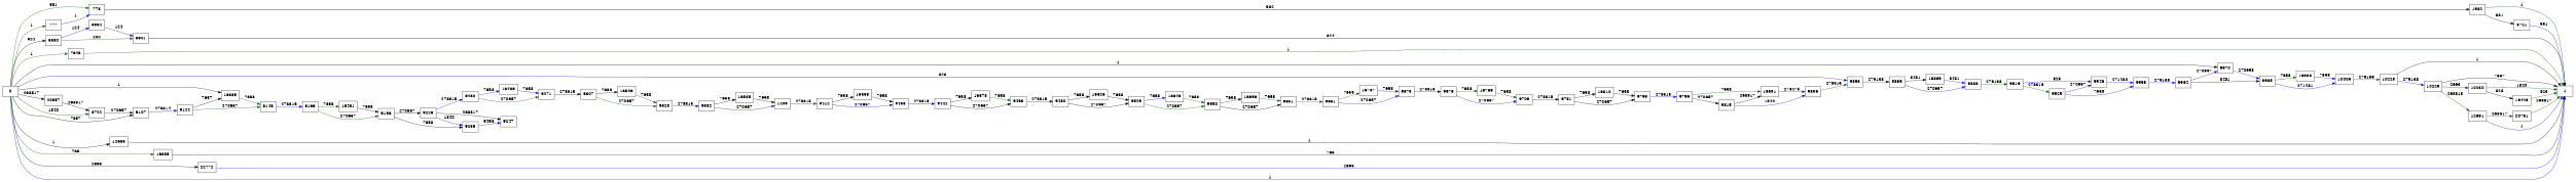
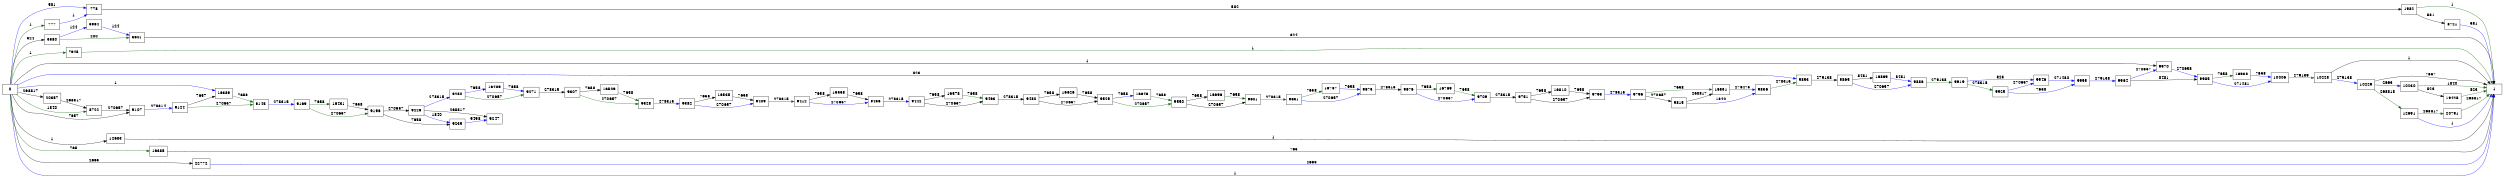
  digraph {
    rankdir=LR
    node [shape=rectangle]
    edge [color=black]
    777
    778
    1982
    1
    8721
    3580
    3601
    5964
    7945
    8722
    9107
    9124
    9145
    16389
    9169
    9196
    16431
    9226
    9235
    9247
    9250
    9271
    16489
    9307
    9328
    16509
    9382
-   9409 [label=1409]
+   9409
    16535
    9412
    9436
    16558
    9442
    9463
    16578
    9480
    9529
    16626
    9550
    16646
    9601
    16696
    9631
    9673
    16737
    9676
    9709
    16769
    9751
    9793
    16810
    9796
    9815
    16831
    9836
    9853
    9865
    9886
    16869
    9919
    9925
    9946
    9955
    9964
    9970
    9985
    10006
    16938
    10228
    10229
    10230
    12691
    19425
    20791
    12683
    16385
    20357
    22772
    0
    777 -> 778 [color=blue label=1]
    778 -> 1982 [label=582]
    1982 -> 1 [color=darkgreen label=1]
    1982 -> 8721 [label=581]
    8721 -> 1 [color=blue label=581]
    3580 -> 3601 [color=darkgreen label=200]
    3580 -> 5964 [color=blue label=124]
    3601 -> 1 [label=324]
    5964 -> 3601 [color=blue label=124]
    7945 -> 1 [color=darkgreen label=1]
    8722 -> 9107 [label=270657]
    9107 -> 9124 [color=blue label=278314]
    9124 -> 9145 [color=darkgreen label=270657]
    9124 -> 16389 [label=7657]
    9145 -> 9169 [color=blue label=278315]
    16389 -> 9145 [color=darkgreen label=7658]
    9169 -> 9196 [color=darkgreen label=270657]
    9169 -> 16431 [color=darkgreen label=7658]
    9196 -> 9226 [label=270657]
    9196 -> 9235 [label=7658]
    16431 -> 9196 [label=7658]
    9226 -> 9235 [color=blue label=1840]
    9226 -> 9247 [label=268817]
    9226 -> 9250 [color=blue label=278315]
    9235 -> 9247 [color=blue label=9498]
    9250 -> 9271 [color=darkgreen label=270657]
    9250 -> 16489 [color=blue label=7658]
    9271 -> 9307 [label=278315]
    16489 -> 9271 [color=blue label=7658]
    9307 -> 9328 [color=darkgreen label=270657]
    9307 -> 16509 [label=7658]
    9328 -> 9382 [color=blue label=278315]
    16509 -> 9328 [color=darkgreen label=7658]
    9382 -> 9409 [color=blue label=270657]
    9382 -> 16535 [label=7658]
    9409 -> 9412 [color=darkgreen label=278315]
    16535 -> 9409 [label=7658]
    9412 -> 9436 [color=blue label=270657]
    9412 -> 16558 [label=7658]
    9436 -> 9442 [color=blue label=278315]
    16558 -> 9436 [label=7658]
    9442 -> 9463 [label=270657]
    9442 -> 16578 [label=7658]
    9463 -> 9480 [label=278315]
    16578 -> 9463 [color=darkgreen label=7658]
    9480 -> 9529 [label=270657]
    9480 -> 16626 [label=7658]
    9529 -> 9550 [color=darkgreen label=270657]
    9529 -> 16646 [color=blue label=7658]
    16626 -> 9529 [label=7658]
    9550 -> 9601 [label=270657]
    9550 -> 16696 [label=7658]
    16646 -> 9550 [color=darkgreen label=7658]
    9601 -> 9631 [color=darkgreen label=278315]
    16696 -> 9601 [color=darkgreen label=7658]
    9631 -> 9673 [color=blue label=270657]
    9631 -> 16737 [color=darkgreen label=7658]
    9673 -> 9676 [label=278315]
    16737 -> 9673 [color=blue label=7658]
    9676 -> 9709 [color=blue label=270657]
    9676 -> 16769 [color=darkgreen label=7658]
    9709 -> 9751 [label=278315]
    16769 -> 9709 [color=darkgreen label=7658]
    9751 -> 9793 [label=270657]
    9751 -> 16810 [label=7658]
    9793 -> 9796 [color=blue label=278315]
    16810 -> 9793 [label=7658]
    9796 -> 9815 [label=270657]
    9796 -> 16831 [color=darkgreen label=7658]
    9815 -> 16831 [label=268817]
    9815 -> 9836 [color=blue label=1840]
    16831 -> 9836 [color=blue label=276475]
    9836 -> 9853 [color=darkgreen label=278315]
    9853 -> 9865 [label=279138]
    9865 -> 9886 [color=blue label=270657]
    9865 -> 16869 [label=8481]
    9886 -> 9919 [color=darkgreen label=279138]
    16869 -> 9886 [color=blue label=8481]
    9919 -> 9925 [color=darkgreen label=278315]
    9919 -> 9946 [color=blue label=823]
    9925 -> 9946 [color=blue label=270657]
    9925 -> 9955 [color=blue label=7658]
    9946 -> 9955 [color=blue label=271480]
    9955 -> 9964 [color=blue label=279138]
    9964 -> 9970 [color=blue label=270657]
    9964 -> 9985 [label=8481]
    9970 -> 9985 [color=blue label=270658]
    9985 -> 10006 [color=blue label=271481]
    9985 -> 16938 [color=darkgreen label=7658]
    10006 -> 10228 [color=darkgreen label=279139]
    16938 -> 10006 [color=blue label=7658]
    10228 -> 1 [label=1]
    10228 -> 10229 [color=blue label=279138]
    10229 -> 1 [label=7657]
    10229 -> 10230 [color=blue label=2663]
    10229 -> 12691 [color=darkgreen label=268818]
    10230 -> 1 [color=darkgreen label=1840]
    10230 -> 19425 [label=823]
    12691 -> 1 [color=blue label=1]
    12691 -> 20791 [color=darkgreen label=268817]
    19425 -> 1 [color=darkgreen label=823]
    20791 -> 1 [color=darkgreen label=268817]
    12683 -> 1 [label=1]
    16385 -> 1 [label=765]
    20357 -> 8722 [label=268817]
    22772 -> 1 [color=blue label=2663]
    0 -> 777 [color=darkgreen label=1]
-   0 -> 778 [color=darkgreen label=581]
+   0 -> 778 [color=blue label=581]
    0 -> 1 [color=blue label=1]
    0 -> 3580 [label=324]
    0 -> 7945 [color=darkgreen label=1]
    0 -> 8722 [color=darkgreen label=1840]
    0 -> 9107 [label=7657]
-   0 -> 16389 [label=1]
+   0 -> 16389 [color=blue label=1]
    0 -> 9853 [color=blue label=823]
    0 -> 9970 [label=1]
    0 -> 12683 [label=1]
    0 -> 16385 [color=darkgreen label=765]
    0 -> 20357 [label=268817]
    0 -> 22772 [label=2663]
  }
